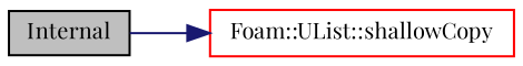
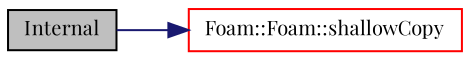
  digraph {
    rankdir=LR
    fontname="Playfair Display"
    node [fontname="Playfair Display" fontsize=10 shape=record]
    n1 [color=black fillcolor=grey75 fontcolor=black height=0.2 label=Internal style=filled width=0.4]
-   n2 [color=red height=0.2 label="Foam::UList::shallowCopy" width=0.4]
+   n2 [color=red height=0.2 label="Foam::Foam::shallowCopy" width=0.4]
    n1 -> n2 [color=midnightblue fontname="Playfair Display" fontsize=10 labelfontname=Helvetica labelfontsize=10 style=solid]
  }
